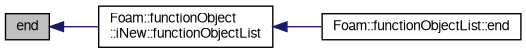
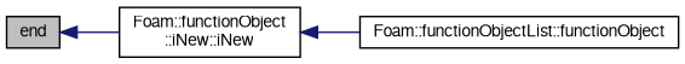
  digraph {
    rankdir=LR
    node [color=black fontname=FreeSans fontsize=10 shape=record]
    edge [color=midnightblue dir=back fontname=FreeSans fontsize=10 labelfontname=FreeSans labelfontsize=10 style=solid]
    n1 [fillcolor=grey75 fontcolor=black height=0.2 label=end style=filled width=0.4]
-   n2 [height=0.2 label="Foam::functionObject\l::iNew::functionObjectList" width=0.4]
-   n3 [height=0.2 label="Foam::functionObjectList::end" width=0.4]
+   n2 [height=0.2 label="Foam::functionObject\l::iNew::iNew" width=0.4]
+   n3 [height=0.2 label="Foam::functionObjectList::functionObject" width=0.4]
    n1 -> n2
    n2 -> n3
  }
